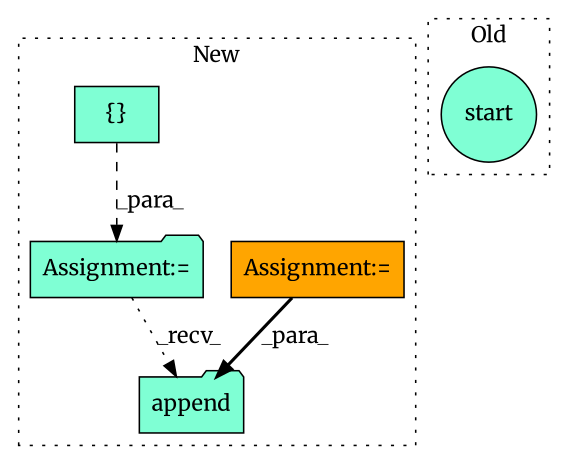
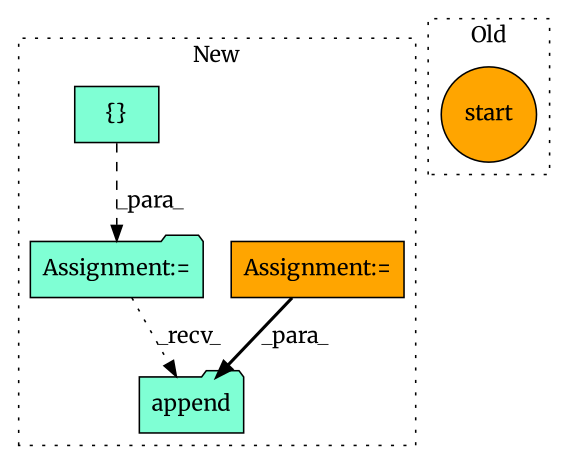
  digraph {
    fontname=Merriweather
    node [a=32 shape=folder style=filled fillcolor=aquamarine fontname=Merriweather]
    edge [fontname=Merriweather]
    n1 [l="7,1" label=append s="1770,1826"]
    n2 [a=7 l=13 label="Assignment:=" s=1237 shape=box fillcolor=orange]
    n3 [a=7 l=1 label="Assignment:=" s=1291]
    n4 [a=4 l=2 label="{}" s=1318 shape=box]
-   n5 [l=7 label=start s=1277 shape=circle]
+   n5 [l=7 label=start s=1277 shape=circle fillcolor=orange]
    subgraph cluster_1 {
      label=New
      style=dotted
      n1
      n2
      n3
      n4
    }
    subgraph cluster_2 {
      label=Old
      style=dotted
      n5
    }
    n2 -> n1 [label=_para_ style=bold]
    n3 -> n1 [label=_recv_ style=dotted]
    n4 -> n3 [label=_para_ style=dashed]
  }
